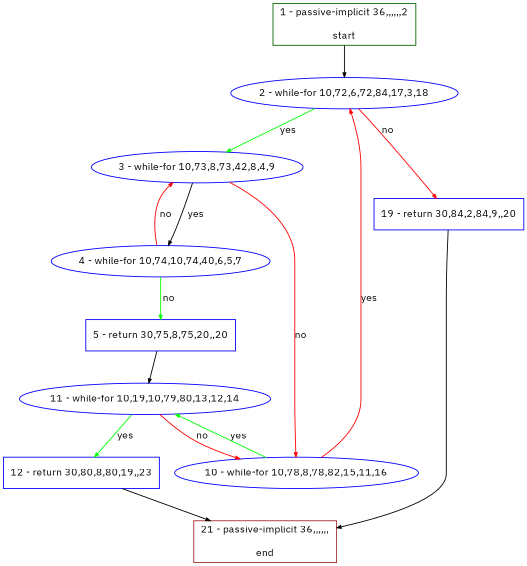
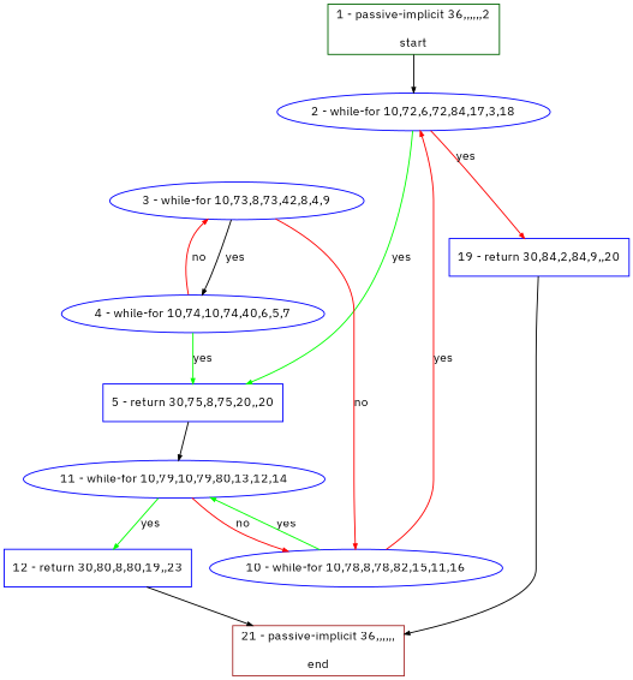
  digraph {
    bgcolor=white
    compound=true
    fillcolor="#FFFFCC"
    fontname="IBM Plex Sans"
    fontsize=12
    pack=true
    packmode=clust
    style="rounded,filled"
    node [color="#0000ff" compound=true fillcolor="#ffffff" fixedsize=false fontname="IBM Plex Sans" fontsize=12 node_initialized=no shape=oval style=filled]
    edge [arrowhead=normal arrowsize=0.5 arrowtail=none color="#ff0000" compound=true dir=forward fontcolor=black fontname="IBM Plex Sans" fontsize=12]
    n1 [label="2 - while-for 10,72,6,72,84,17,3,18"]
    n2 [label="3 - while-for 10,73,8,73,42,8,4,9"]
    n3 [label="19 - return 30,84,2,84,9,,20" shape=box]
    n4 [label="4 - while-for 10,74,10,74,40,6,5,7"]
    n5 [label="10 - while-for 10,78,8,78,82,15,11,16"]
    n6 [color="#a52a2a" label="21 - passive-implicit 36,,,,,,\n\nend" shape=box]
    n7 [color="#006400" label="1 - passive-implicit 36,,,,,,2\n\nstart" shape=box]
    n8 [label="5 - return 30,75,8,75,20,,20" shape=box]
-   n9 [label="11 - while-for 10,19,10,79,80,13,12,14"]
+   n9 [label="11 - while-for 10,79,10,79,80,13,12,14"]
    n10 [label="12 - return 30,80,8,80,19,,23" shape=box]
-   n1 -> n2 [color="#00ff00" label=yes]
-   n1 -> n3 [label=no]
+   n1 -> n8 [color="#00ff00" label=yes]
+   n1 -> n3 [label=yes]
    n2 -> n4 [color="#000000" label=yes]
    n2 -> n5 [label=no]
    n3 -> n6 [color="#000000"]
    n4 -> n2 [label=no]
-   n4 -> n8 [color="#00ff00" label=no]
+   n4 -> n8 [color="#00ff00" label=yes]
    n5 -> n1 [label=yes]
    n5 -> n9 [color="#00ff00" label=yes]
    n7 -> n1 [color="#000000"]
    n8 -> n9 [color="#000000"]
    n9 -> n5 [label=no]
    n9 -> n10 [color="#00ff00" label=yes]
    n10 -> n6 [color="#000000"]
  }
